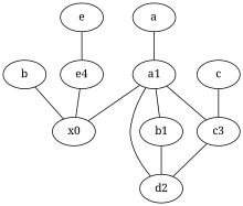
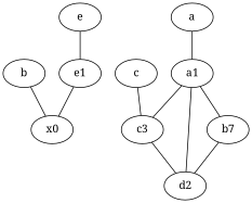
  graph {
    fontname="Noto Serif"
    node [fontname="Noto Serif" labelfontsize=50]
    edge [fontname="Noto Serif"]
    b
    x0
    n3 [label=d2]
-   b1
+   b1 [label=b7]
    a1
    n6 [label=c3]
    e
-   e1 [label=e4]
+   e1
    c
    a
    b -- x0
    b1 -- n3
-   a1 -- x0
    a1 -- n3
    a1 -- b1
    a1 -- n6
    n6 -- n3
    e -- e1
    e1 -- x0
    c -- n6
    a -- a1
  }
